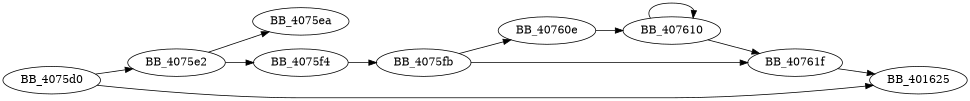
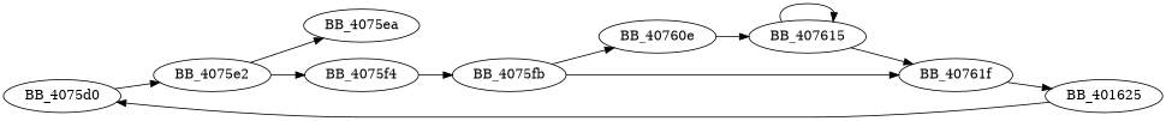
  digraph {
    rankdir=LR
    BB_4075d0
    BB_4075e2
    n3 [label=BB_401625]
    BB_4075ea
    BB_4075f4
    BB_4075fb
    BB_40760e
    BB_40761f
-   BB_407610
+   BB_407610 [label=BB_407615]
    BB_4075d0 -> BB_4075e2
-   BB_4075d0 -> n3
+   n3 -> BB_4075d0
    BB_4075e2 -> BB_4075ea
    BB_4075e2 -> BB_4075f4
    BB_4075f4 -> BB_4075fb
    BB_4075fb -> BB_40760e
    BB_4075fb -> BB_40761f
    BB_40760e -> BB_407610
    BB_40761f -> n3
    BB_407610 -> BB_40761f
    BB_407610 -> BB_407610
  }
